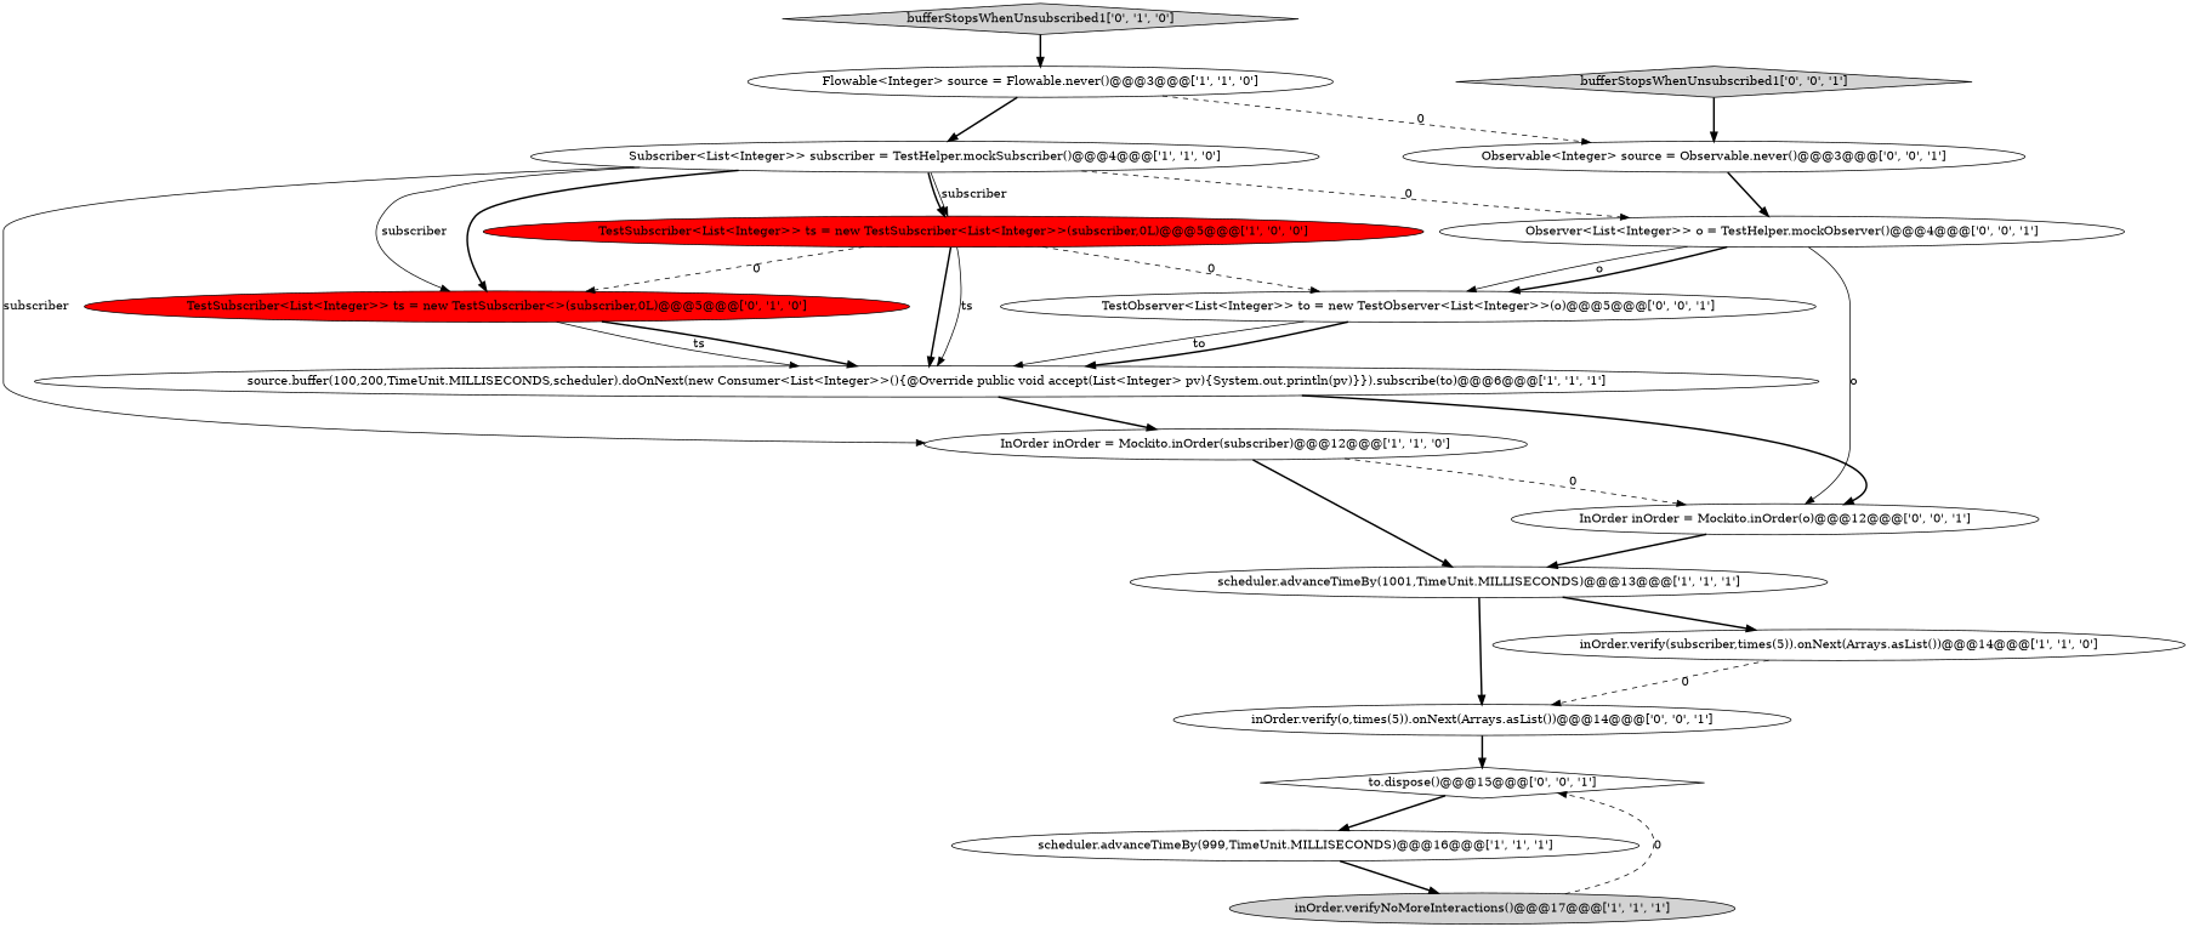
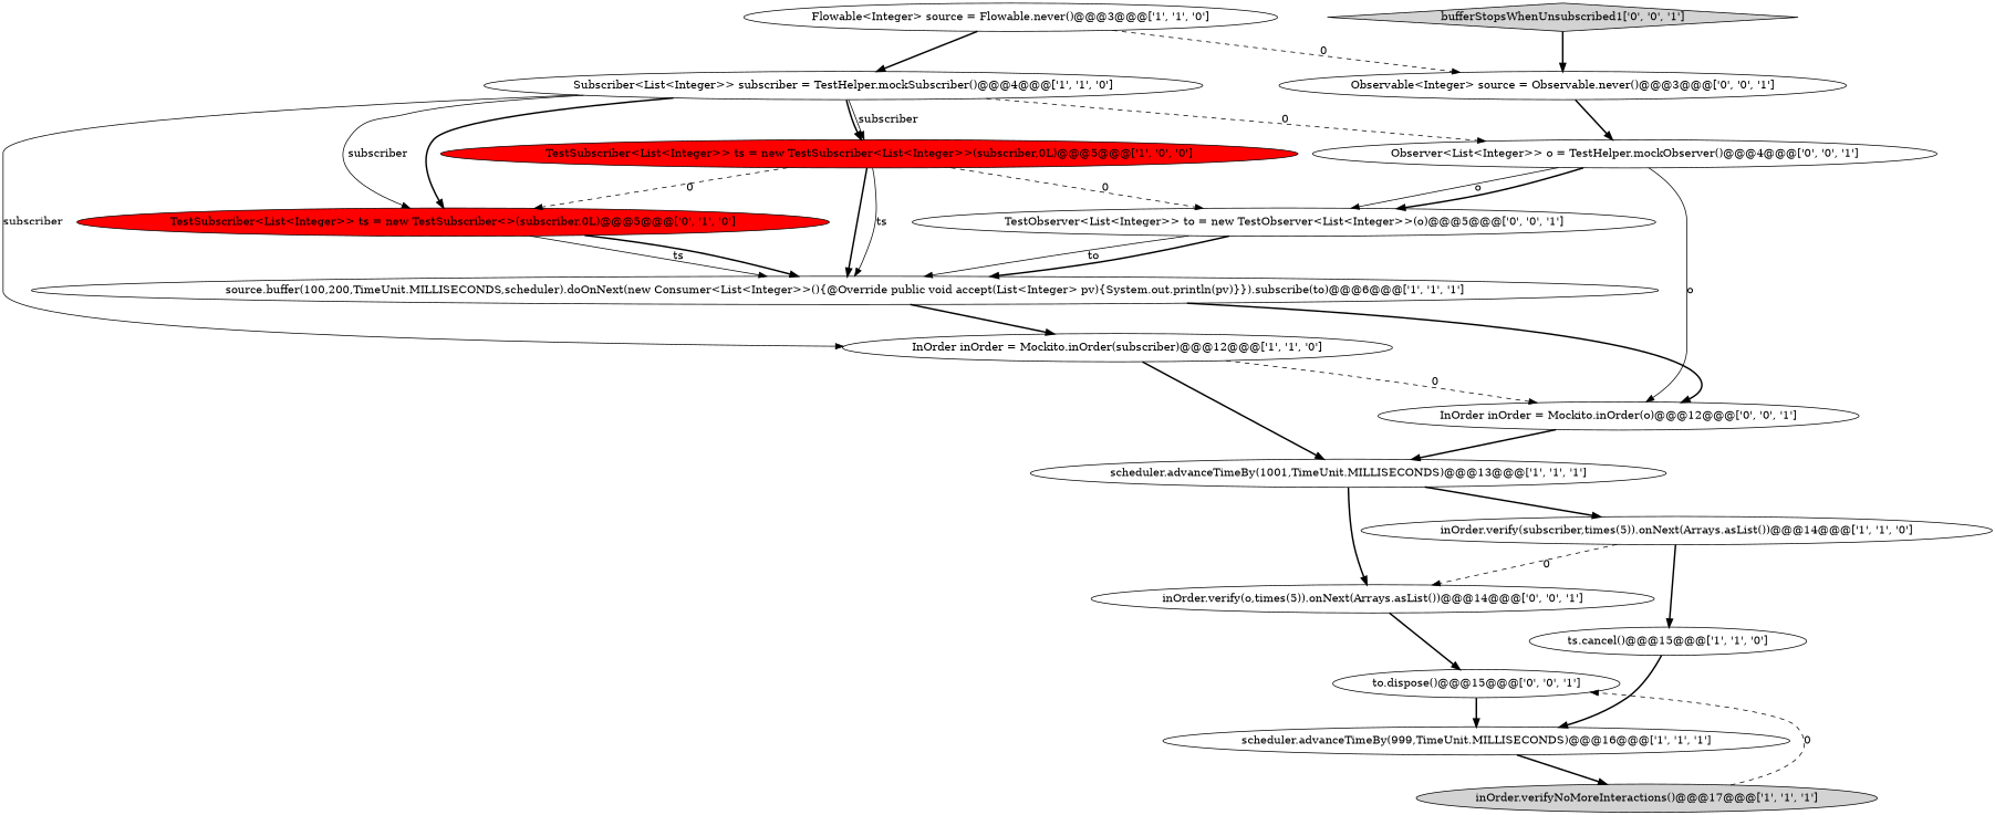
  digraph {
    node [fillcolor=white shape=ellipse style=filled]
    edge [style=bold]
    n1 [label="Flowable<Integer> source = Flowable.never()@@@3@@@['1', '1', '0']"]
    n2 [label="Observable<Integer> source = Observable.never()@@@3@@@['0', '0', '1']"]
    n3 [label="Subscriber<List<Integer>> subscriber = TestHelper.mockSubscriber()@@@4@@@['1', '1', '0']"]
    n4 [label="Observer<List<Integer>> o = TestHelper.mockObserver()@@@4@@@['0', '0', '1']"]
    n5 [fillcolor=red label="TestSubscriber<List<Integer>> ts = new TestSubscriber<>(subscriber,0L)@@@5@@@['0', '1', '0']"]
    n6 [label="InOrder inOrder = Mockito.inOrder(subscriber)@@@12@@@['1', '1', '0']"]
    n7 [fillcolor=red label="TestSubscriber<List<Integer>> ts = new TestSubscriber<List<Integer>>(subscriber,0L)@@@5@@@['1', '0', '0']"]
    n8 [label="scheduler.advanceTimeBy(999,TimeUnit.MILLISECONDS)@@@16@@@['1', '1', '1']"]
    n9 [fillcolor=lightgray label="inOrder.verifyNoMoreInteractions()@@@17@@@['1', '1', '1']"]
-   n10 [label="to.dispose()@@@15@@@['0', '0', '1']" shape=diamond]
+   n10 [label="to.dispose()@@@15@@@['0', '0', '1']"]
    n11 [label="source.buffer(100,200,TimeUnit.MILLISECONDS,scheduler).doOnNext(new Consumer<List<Integer>>(){@Override public void accept(List<Integer> pv){System.out.println(pv)}}).subscribe(to)@@@6@@@['1', '1', '1']"]
    n12 [label="InOrder inOrder = Mockito.inOrder(o)@@@12@@@['0', '0', '1']"]
    n13 [label="scheduler.advanceTimeBy(1001,TimeUnit.MILLISECONDS)@@@13@@@['1', '1', '1']"]
    n14 [label="inOrder.verify(subscriber,times(5)).onNext(Arrays.asList())@@@14@@@['1', '1', '0']"]
    n15 [label="inOrder.verify(o,times(5)).onNext(Arrays.asList())@@@14@@@['0', '0', '1']"]
-   n17 [fillcolor=lightgray label="bufferStopsWhenUnsubscribed1['0', '1', '0']" shape=diamond]
+   n16 [label="ts.cancel()@@@15@@@['1', '1', '0']"]
    n18 [label="TestObserver<List<Integer>> to = new TestObserver<List<Integer>>(o)@@@5@@@['0', '0', '1']"]
    n19 [fillcolor=lightgray label="bufferStopsWhenUnsubscribed1['0', '0', '1']" shape=diamond]
    n1 -> n2 [label=0 style=dashed]
    n1 -> n3
    n2 -> n4
    n3 -> n4 [label=0 style=dashed]
    n3 -> n5 [label=subscriber style=solid]
    n3 -> n5
    n3 -> n6 [label=subscriber style=solid]
    n3 -> n7
    n3 -> n7 [label=subscriber style=solid]
    n4 -> n12 [label=o style=solid]
    n4 -> n18 [label=o style=solid]
    n4 -> n18
    n5 -> n11 [label=ts style=solid]
    n5 -> n11
    n6 -> n12 [label=0 style=dashed]
    n6 -> n13
    n7 -> n5 [label=0 style=dashed]
    n7 -> n11
    n7 -> n11 [label=ts style=solid]
    n7 -> n18 [label=0 style=dashed]
    n8 -> n9
    n9 -> n10 [label=0 style=dashed]
    n10 -> n8
    n11 -> n6
    n11 -> n12
    n12 -> n13
    n13 -> n14
    n13 -> n15
    n14 -> n15 [label=0 style=dashed]
+   n14 -> n16
    n15 -> n10
-   n17 -> n1
+   n16 -> n8
    n18 -> n11 [label=to style=solid]
    n18 -> n11
    n19 -> n2
  }
